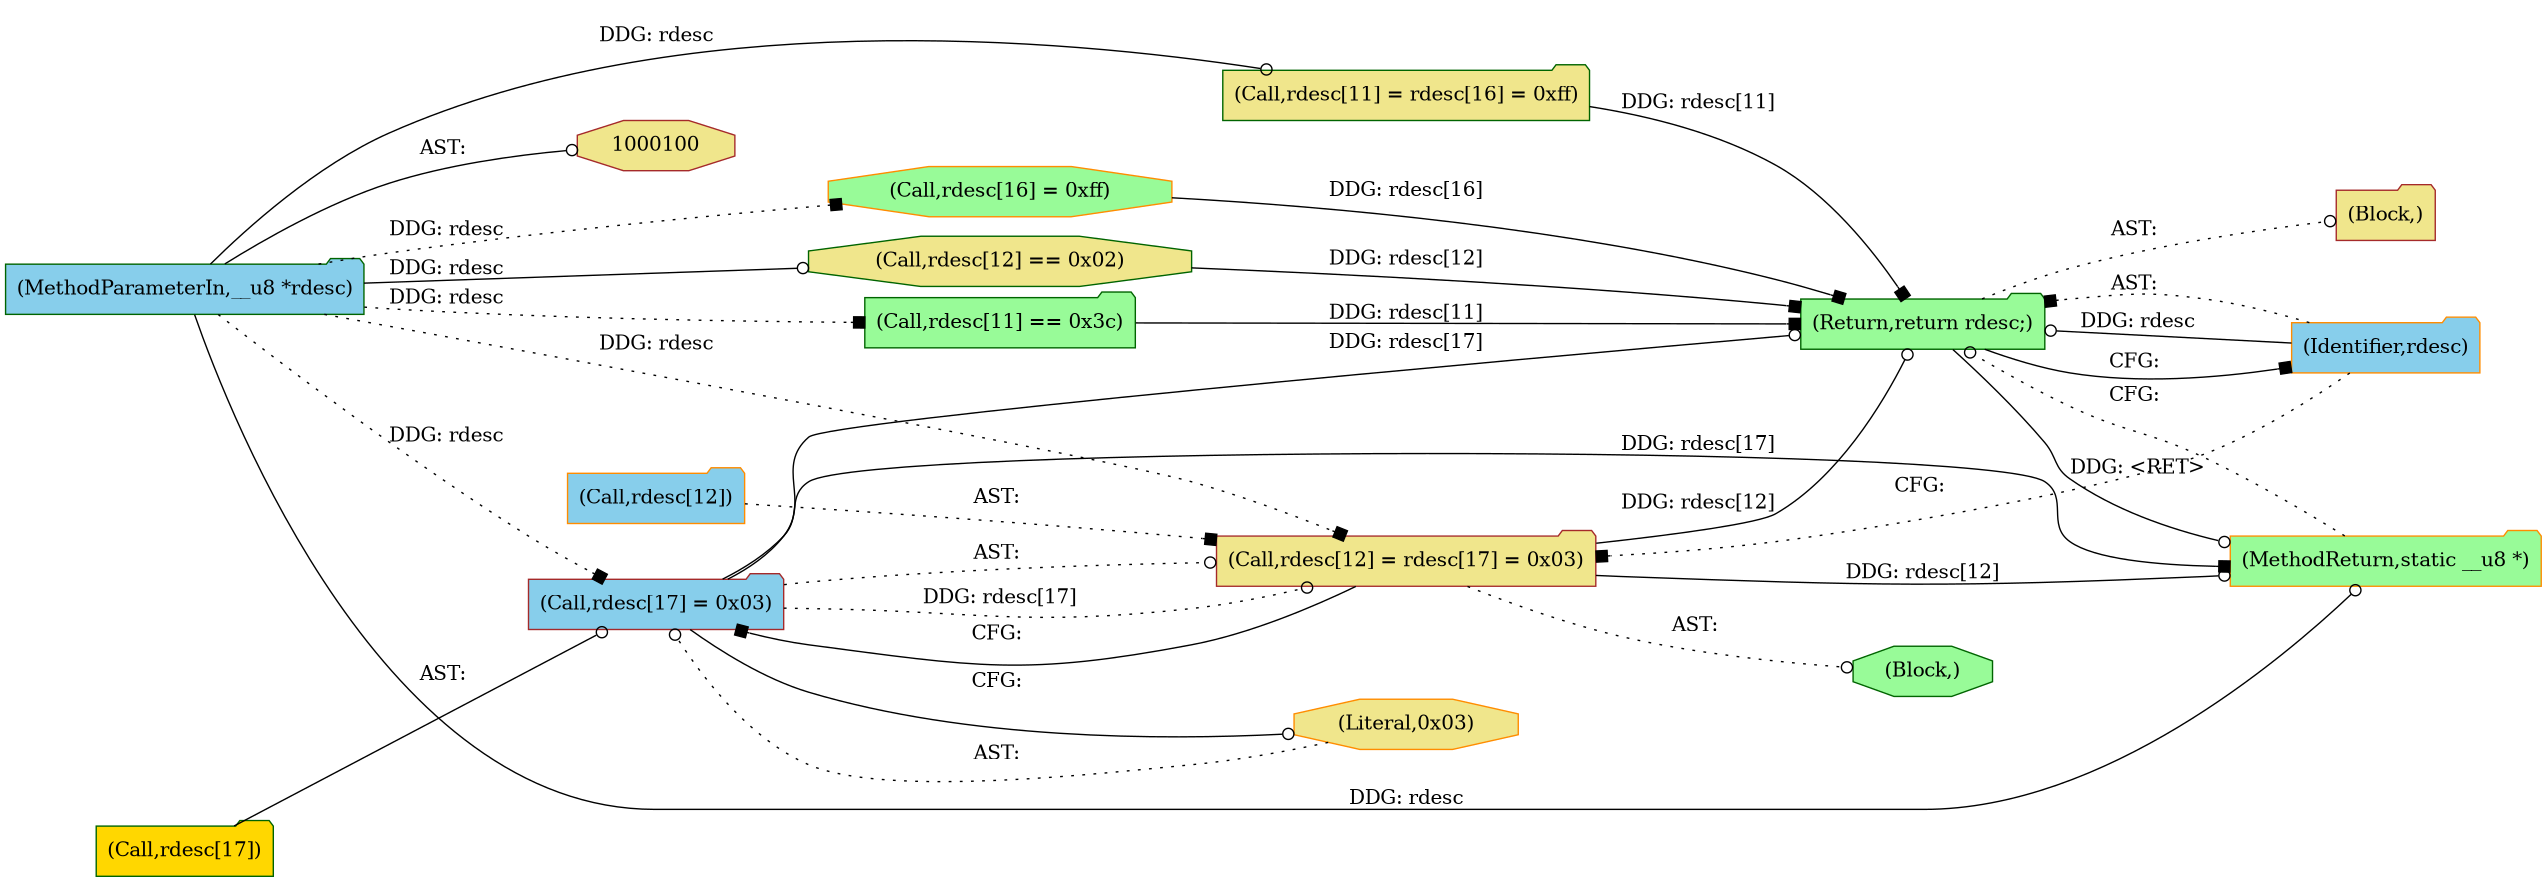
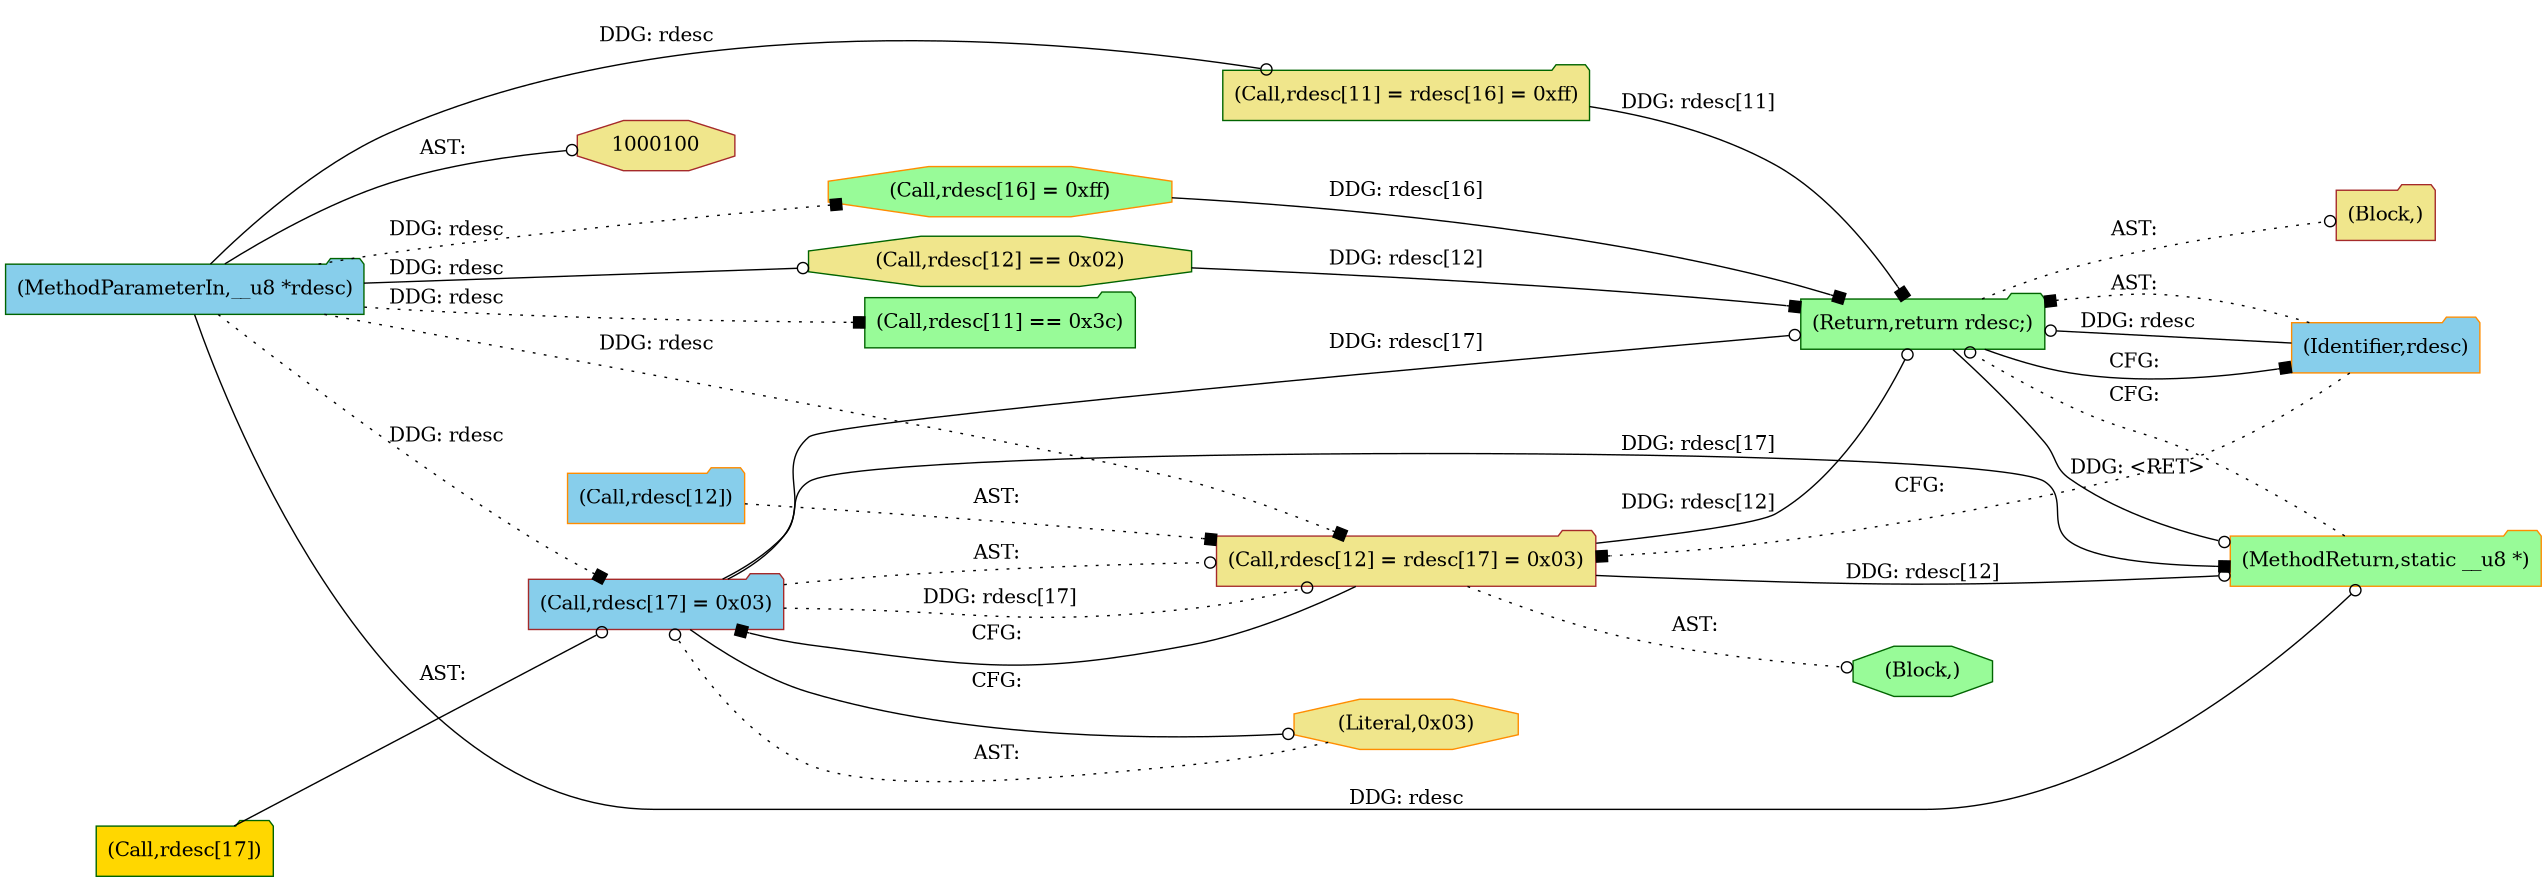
  digraph {
    rankdir=LR
    node [color=darkgreen fillcolor=khaki shape=folder style=filled]
    edge [arrowhead=odot style=solid]
    n1 [color=brown fillcolor=skyblue label="(Call,rdesc[17] = 0x03)"]
    n2 [color=brown label="(Call,rdesc[12] = rdesc[17] = 0x03)"]
    n3 [fillcolor=palegreen label="(Return,return rdesc;)"]
    n4 [color=darkorange label="(Literal,0x03)" shape=octagon]
    n5 [color=darkorange fillcolor=palegreen label="(MethodReturn,static __u8 *)"]
    n6 [fillcolor=palegreen label="(Block,)" shape=octagon]
    n7 [color=brown label="(Block,)"]
    n8 [color=darkorange fillcolor=skyblue label="(Identifier,rdesc)"]
    n9 [fillcolor=skyblue label="(MethodParameterIn,__u8 *rdesc)"]
    n10 [color=darkorange fillcolor=palegreen label="(Call,rdesc[16] = 0xff)" shape=octagon]
    n11 [label="(Call,rdesc[12] == 0x02)" shape=octagon]
    n12 [fillcolor=palegreen label="(Call,rdesc[11] == 0x3c)"]
    n13 [label="(Call,rdesc[11] = rdesc[16] = 0xff)"]
    1000100 [color=brown shape=octagon]
    n15 [color=darkorange fillcolor=skyblue label="(Call,rdesc[12])"]
    n16 [fillcolor=gold label="(Call,rdesc[17])"]
    n1 -> n2 [label="AST: " style=dotted]
    n1 -> n2 [label="DDG: rdesc[17]" style=dotted]
    n1 -> n3 [label="DDG: rdesc[17]"]
    n1 -> n4 [label="CFG: "]
    n1 -> n5 [arrowhead=box label="DDG: rdesc[17]"]
    n2 -> n1 [arrowhead=box label="CFG: "]
    n2 -> n3 [label="DDG: rdesc[12]"]
    n2 -> n5 [label="DDG: rdesc[12]"]
    n2 -> n6 [label="AST: " style=dotted]
    n3 -> n5 [label="DDG: <RET>"]
    n3 -> n7 [label="AST: " style=dotted]
    n3 -> n8 [arrowhead=box label="CFG: "]
    n4 -> n1 [label="AST: " style=dotted]
    n5 -> n3 [label="CFG: " style=dotted]
    n8 -> n2 [arrowhead=box label="CFG: " style=dotted]
    n8 -> n3 [arrowhead=box label="AST: " style=dotted]
    n8 -> n3 [label="DDG: rdesc"]
    n9 -> n1 [arrowhead=box label="DDG: rdesc" style=dotted]
    n9 -> n2 [arrowhead=box label="DDG: rdesc" style=dotted]
    n9 -> n5 [label="DDG: rdesc"]
    n9 -> n10 [arrowhead=box label="DDG: rdesc" style=dotted]
    n9 -> n11 [label="DDG: rdesc"]
    n9 -> n12 [arrowhead=box label="DDG: rdesc" style=dotted]
    n9 -> n13 [label="DDG: rdesc"]
    n9 -> 1000100 [label="AST: "]
    n10 -> n3 [arrowhead=box label="DDG: rdesc[16]"]
    n11 -> n3 [arrowhead=box label="DDG: rdesc[12]"]
-   n12 -> n3 [arrowhead=box label="DDG: rdesc[11]"]
    n13 -> n3 [arrowhead=box label="DDG: rdesc[11]"]
    n15 -> n2 [arrowhead=box label="AST: " style=dotted]
    n16 -> n1 [label="AST: "]
  }
